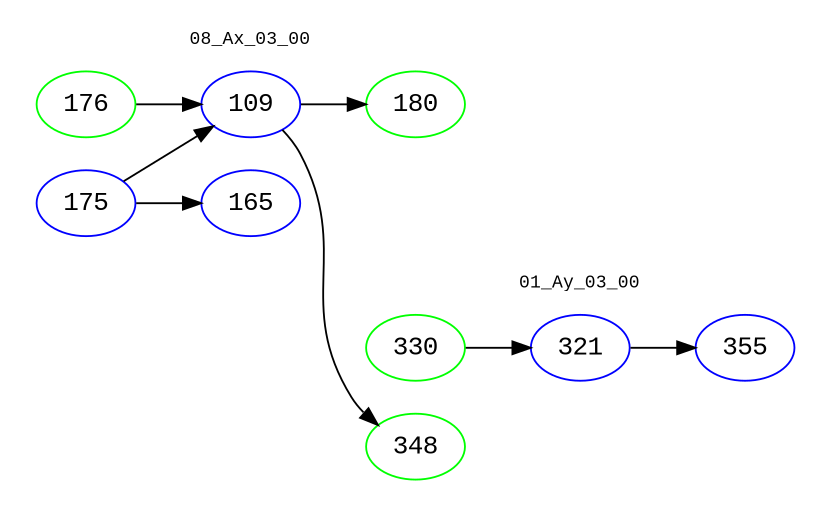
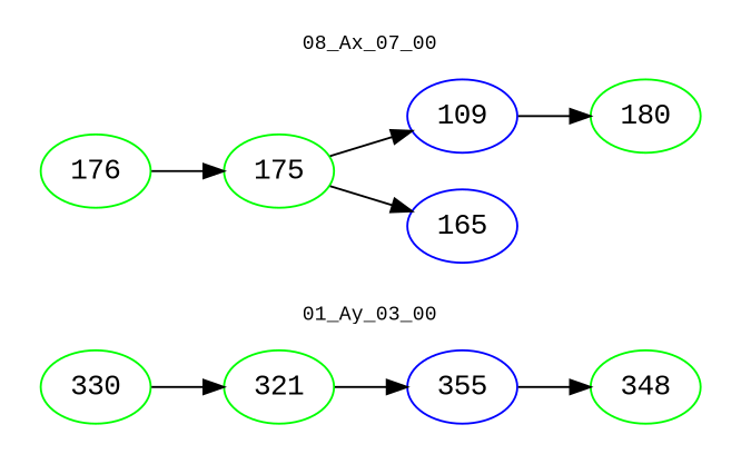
  digraph {
    fontname="Liberation Mono"
    rankdir=LR
    node [color=blue fontname="Liberation Mono"]
    edge [color=black fontname="Liberation Mono"]
    n1 [color=green label=330]
-   n2 [label=321]
+   n2 [color=green label=321]
    n3 [label=355]
    n4 [color=green label=348]
    n5 [color=green label=176]
-   n6 [label=175]
+   n6 [color=green label=175]
    n7 [label=165]
    n8 [label=109]
    n9 [color=green label=180]
    subgraph cluster_1 {
      color=white
      fontsize=10
      label="01_Ay_03_00"
      n1
      n2
      n3
      n4
    }
    subgraph cluster_2 {
      color=white
      fontsize=10
-     label="08_Ax_03_00"
+     label="08_Ax_07_00"
      n5
      n6
      n7
      n8
      n9
    }
    n1 -> n2
    n2 -> n3
-   n8 -> n4
-   n5 -> n8
+   n3 -> n4
+   n5 -> n6
    n6 -> n7
    n6 -> n8
    n8 -> n9
  }
